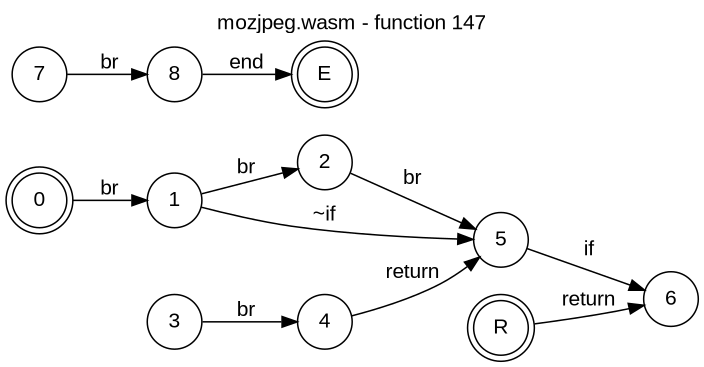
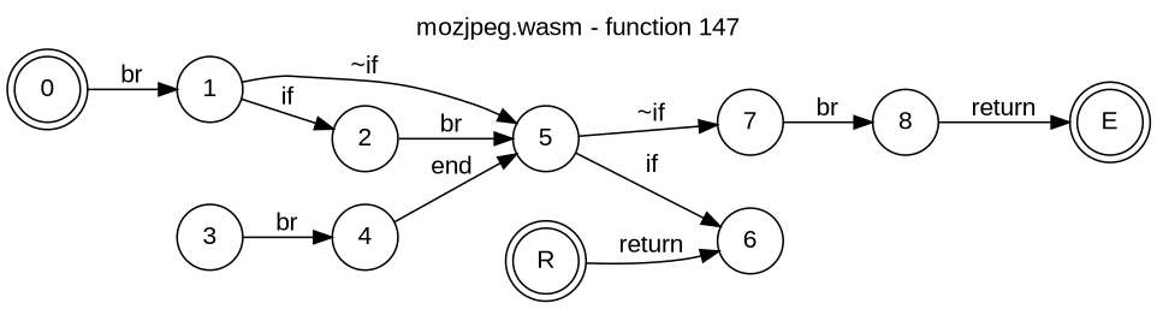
  digraph {
    fontname="Liberation Sans"
    label="mozjpeg.wasm - function 147"
    labelfontcolor=black
    labelfontname=Helvetica
    labelfontsize=16
    labelloc=t
    rankdir=LR
    node [fontname="Liberation Sans" shape=circle]
    edge [fontname="Liberation Sans"]
    0 [shape=doublecircle]
    1
    2
    5
    E [shape=doublecircle]
    R [shape=doublecircle]
    6
    3
    4
    7
    8
    0 -> 1 [label=br]
-   1 -> 2 [label=br]
+   1 -> 2 [label=if]
    1 -> 5 [label="~if"]
    2 -> 5 [label=br]
    5 -> 6 [label=if]
+   5 -> 7 [label="~if"]
    R -> 6 [label=return]
    3 -> 4 [label=br]
-   4 -> 5 [label=return]
+   4 -> 5 [label=end]
    7 -> 8 [label=br]
-   8 -> E [label=end]
+   8 -> E [label=return]
  }
